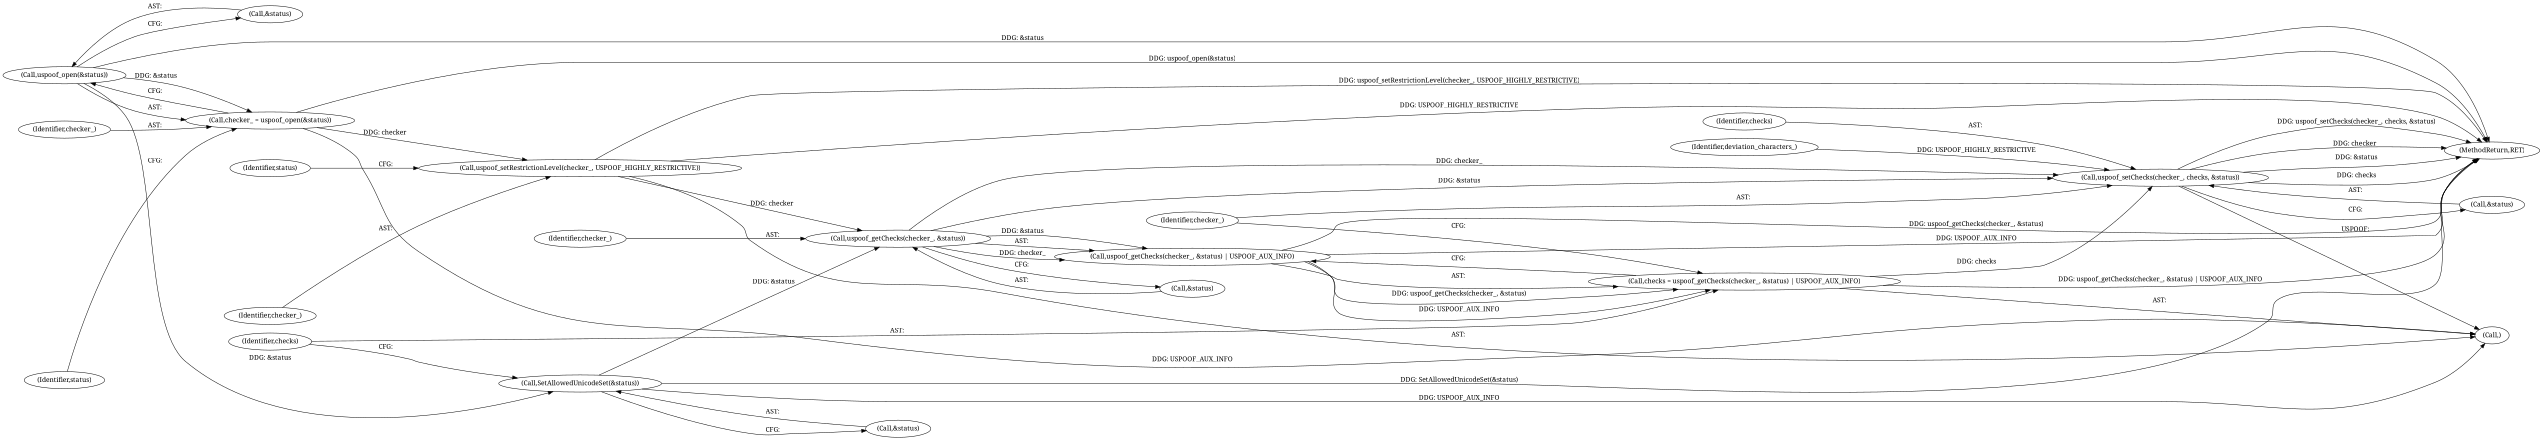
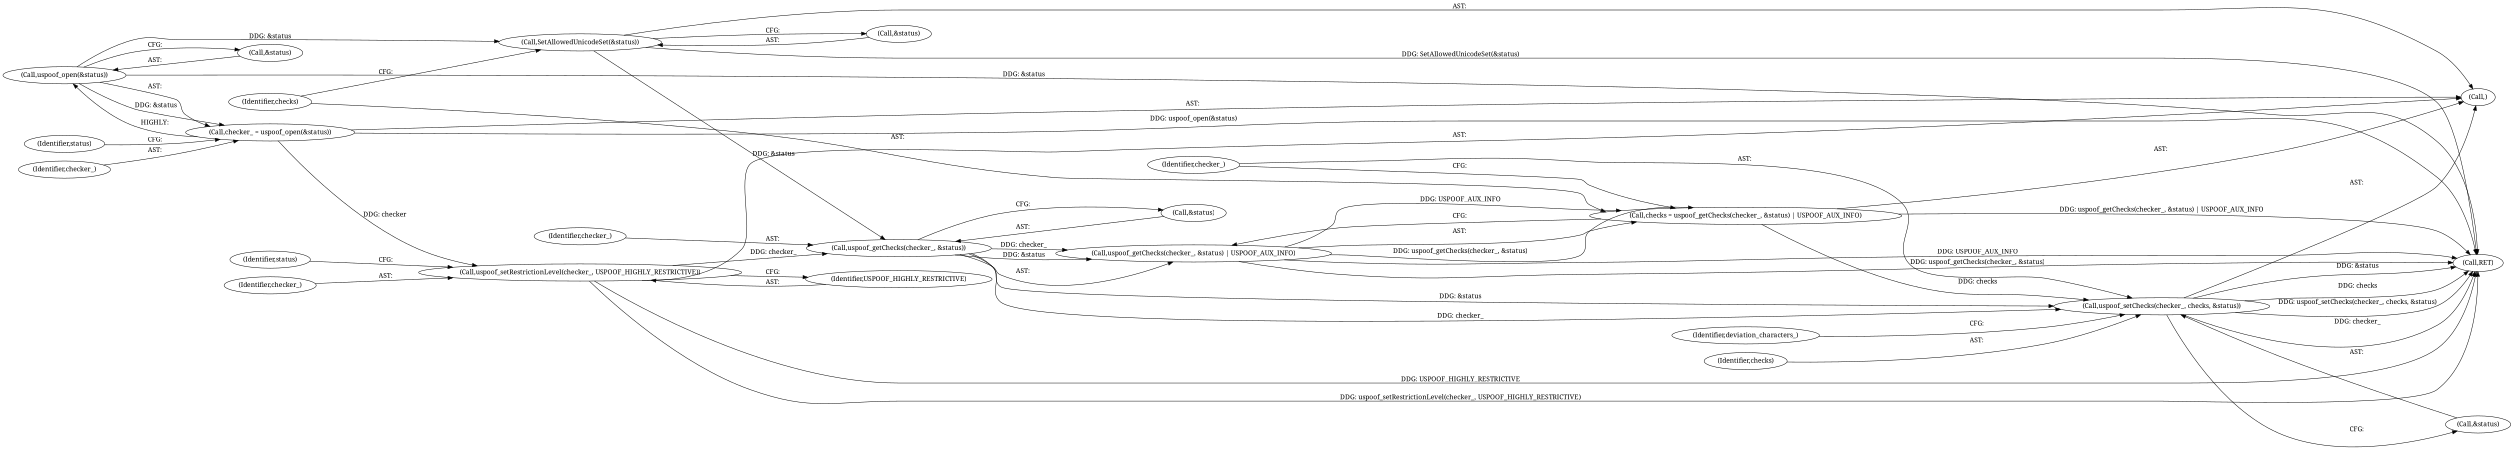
  digraph {
    fontname="Noto Serif"
    rankdir=LR
    node [fontname="Noto Serif"]
    edge [fontname="Noto Serif"]
    n1 [label="(Call,uspoof_open(&status))"]
    n2 [label="(Call,checker_ = uspoof_open(&status))"]
    n3 [label="(Call,SetAllowedUnicodeSet(&status))"]
    n4 [label="(Call,&status)"]
-   n5 [label="(MethodReturn,RET)"]
+   n5 [label="(Call,RET)"]
    n6 [label="(Call,uspoof_setRestrictionLevel(checker_, USPOOF_HIGHLY_RESTRICTIVE))"]
    n7 [label="(Call,)"]
    n8 [label="(Call,uspoof_getChecks(checker_, &status))"]
    n9 [label="(Call,&status)"]
+   n10 [label="(Identifier,USPOOF_HIGHLY_RESTRICTIVE)"]
    n11 [label="(Call,uspoof_getChecks(checker_, &status) | USPOOF_AUX_INFO)"]
    n12 [label="(Call,uspoof_setChecks(checker_, checks, &status))"]
    n13 [label="(Call,&status)"]
    n14 [label="(Call,checks = uspoof_getChecks(checker_, &status) | USPOOF_AUX_INFO)"]
    n15 [label="(Call,&status)"]
    n16 [label="(Identifier,checks)"]
    n17 [label="(Identifier,checker_)"]
    n18 [label="(Identifier,status)"]
    n19 [label="(Identifier,checker_)"]
    n20 [label="(Identifier,checks)"]
    n21 [label="(Identifier,deviation_characters_)"]
    n22 [label="(Identifier,checker_)"]
    n23 [label="(Identifier,status)"]
    n24 [label="(Identifier,checker_)"]
    n1 -> n2 [label="AST: "]
    n1 -> n2 [label="DDG: &status"]
    n1 -> n3 [label="DDG: &status"]
    n1 -> n4 [label="CFG: "]
    n1 -> n5 [label="DDG: &status"]
-   n2 -> n1 [label="CFG: "]
+   n2 -> n1 [label="HIGHLY: "]
    n2 -> n5 [label="DDG: uspoof_open(&status)"]
    n2 -> n6 [label="DDG: checker_"]
-   n2 -> n7 [label="DDG: USPOOF_AUX_INFO"]
+   n2 -> n7 [label="AST: "]
    n3 -> n5 [label="DDG: SetAllowedUnicodeSet(&status)"]
-   n3 -> n7 [label="DDG: USPOOF_AUX_INFO"]
+   n3 -> n7 [label="AST: "]
    n3 -> n8 [label="DDG: &status"]
    n3 -> n9 [label="CFG: "]
    n4 -> n1 [label="AST: "]
    n6 -> n5 [label="DDG: uspoof_setRestrictionLevel(checker_, USPOOF_HIGHLY_RESTRICTIVE)"]
    n6 -> n5 [label="DDG: USPOOF_HIGHLY_RESTRICTIVE"]
    n6 -> n7 [label="AST: "]
    n6 -> n8 [label="DDG: checker_"]
+   n6 -> n10 [label="CFG: "]
    n8 -> n11 [label="AST: "]
    n8 -> n11 [label="DDG: checker_"]
    n8 -> n11 [label="DDG: &status"]
    n8 -> n12 [label="DDG: checker_"]
    n8 -> n12 [label="DDG: &status"]
    n8 -> n13 [label="CFG: "]
    n9 -> n3 [label="AST: "]
+   n10 -> n6 [label="AST: "]
    n11 -> n5 [label="DDG: uspoof_getChecks(checker_, &status)"]
    n11 -> n5 [label="DDG: USPOOF_AUX_INFO"]
    n11 -> n14 [label="AST: "]
    n11 -> n14 [label="DDG: uspoof_getChecks(checker_, &status)"]
    n11 -> n14 [label="DDG: USPOOF_AUX_INFO"]
    n12 -> n5 [label="DDG: uspoof_setChecks(checker_, checks, &status)"]
    n12 -> n5 [label="DDG: checker_"]
    n12 -> n5 [label="DDG: &status"]
    n12 -> n5 [label="DDG: checks"]
-   n12 -> n7 [label="USPOOF: "]
+   n12 -> n7 [label="AST: "]
    n12 -> n15 [label="CFG: "]
    n13 -> n8 [label="AST: "]
    n14 -> n5 [label="DDG: uspoof_getChecks(checker_, &status) | USPOOF_AUX_INFO"]
    n14 -> n7 [label="AST: "]
    n14 -> n11 [label="CFG: "]
    n14 -> n12 [label="DDG: checks"]
    n15 -> n12 [label="AST: "]
    n16 -> n3 [label="CFG: "]
    n16 -> n14 [label="AST: "]
    n17 -> n2 [label="AST: "]
    n18 -> n6 [label="CFG: "]
    n19 -> n8 [label="AST: "]
    n20 -> n12 [label="AST: "]
-   n21 -> n12 [label="DDG: USPOOF_HIGHLY_RESTRICTIVE"]
+   n21 -> n12 [label="CFG: "]
    n22 -> n6 [label="AST: "]
    n23 -> n2 [label="CFG: "]
    n24 -> n12 [label="AST: "]
    n24 -> n14 [label="CFG: "]
  }
